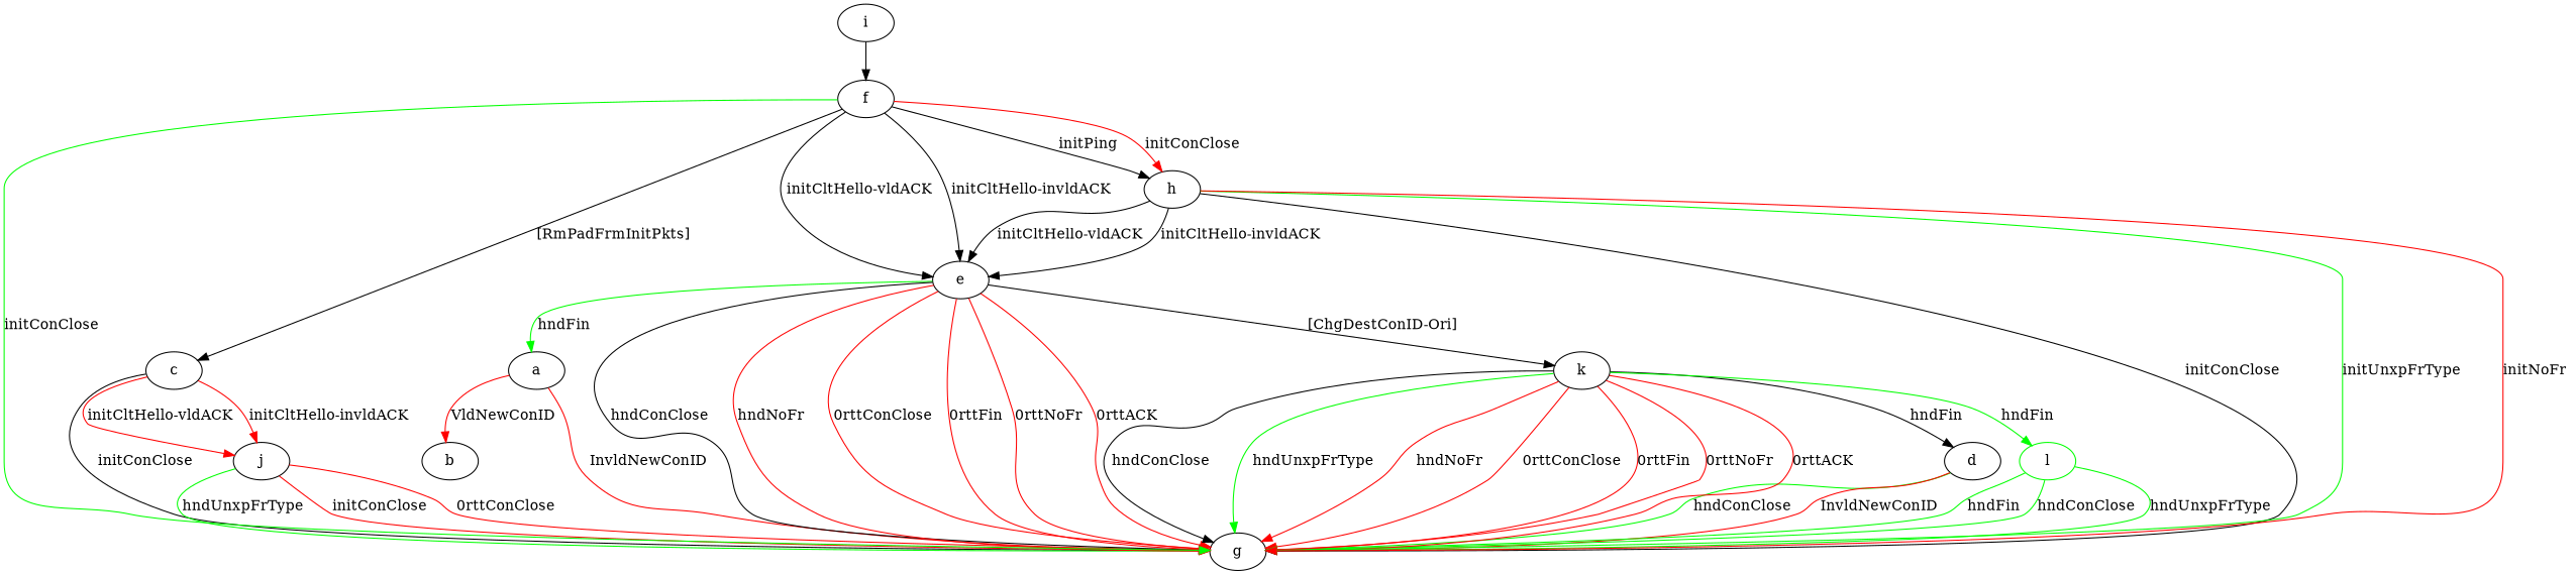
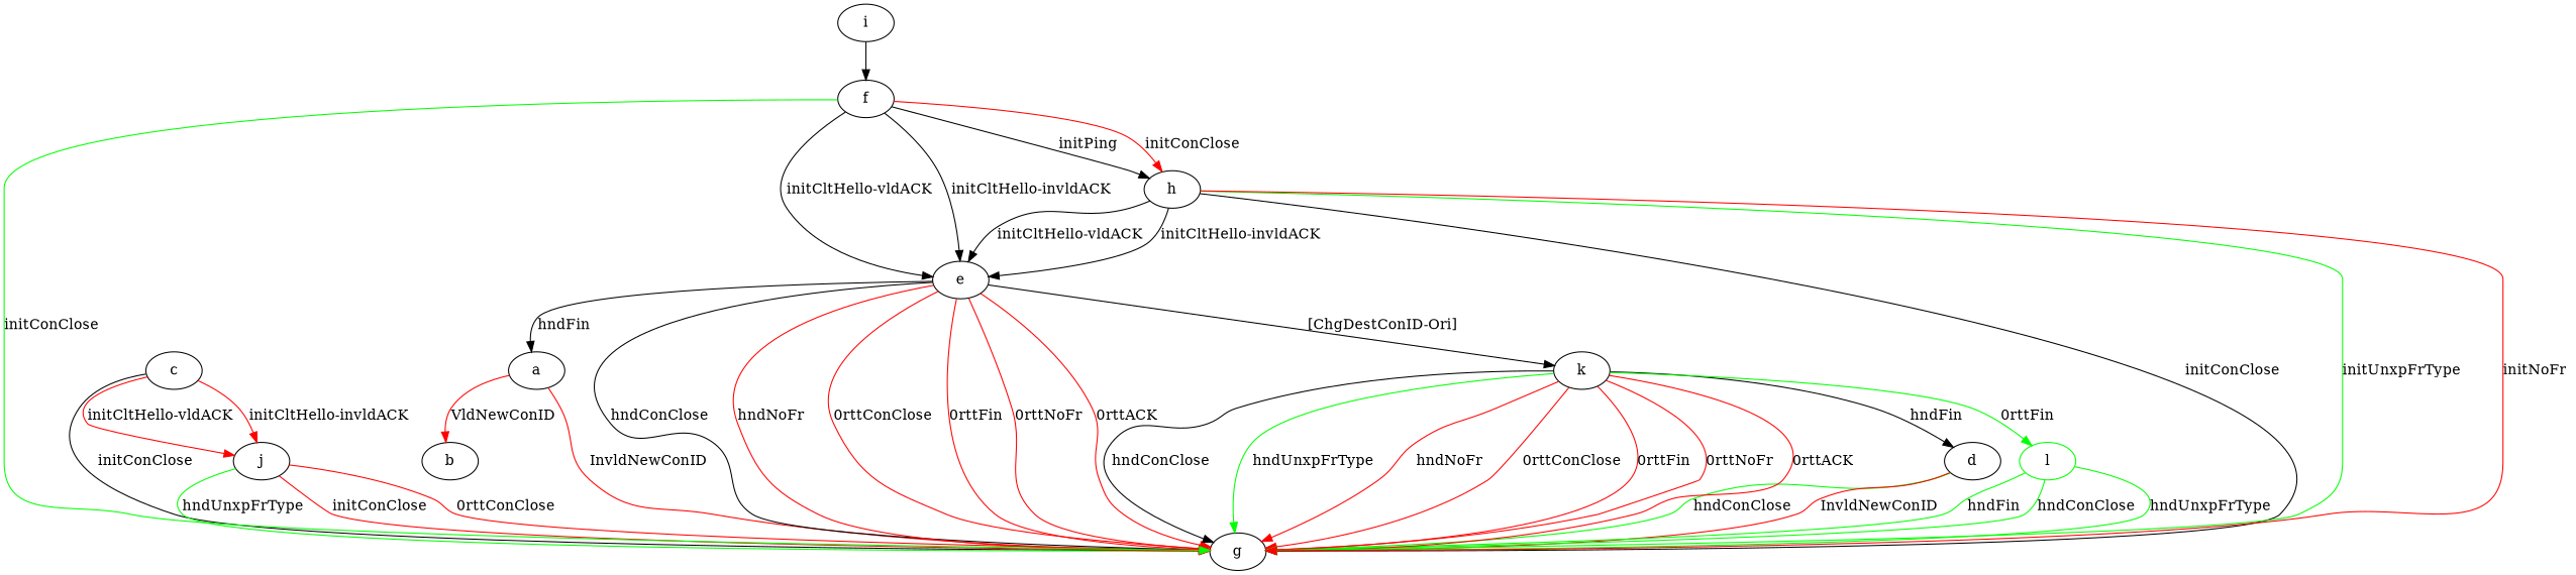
  digraph {
    edge [color=red]
    a
    b
    g
    d
    c
    j
    l [color=green]
    e
    k
    f
    h
    i
    a -> b [label="VldNewConID "]
    a -> g [label="InvldNewConID "]
    d -> g [color=green label="hndConClose "]
    d -> g [label="InvldNewConID "]
    c -> g [label="initConClose " color=""]
    c -> j [label="initCltHello-vldACK "]
    c -> j [label="initCltHello-invldACK "]
    j -> g [color=green label="hndUnxpFrType "]
    j -> g [label="initConClose "]
    j -> g [label="0rttConClose "]
    l -> g [color=green label="hndFin "]
    l -> g [color=green label="hndConClose "]
    l -> g [color=green label="hndUnxpFrType "]
-   e -> a [label="hndFin " color=green]
+   e -> a [label="hndFin " color=""]
    e -> g [label="hndConClose " color=""]
    e -> g [label="hndNoFr "]
    e -> g [label="0rttConClose "]
    e -> g [label="0rttFin "]
    e -> g [label="0rttNoFr "]
    e -> g [label="0rttACK "]
    e -> k [label="[ChgDestConID-Ori] " color=""]
    k -> g [label="hndConClose " color=""]
    k -> g [color=green label="hndUnxpFrType "]
    k -> g [label="hndNoFr "]
    k -> g [label="0rttConClose "]
    k -> g [label="0rttFin "]
    k -> g [label="0rttNoFr "]
    k -> g [label="0rttACK "]
    k -> d [label="hndFin " color=""]
-   k -> l [color=green label="hndFin "]
+   k -> l [color=green label="0rttFin "]
    f -> g [color=green label="initConClose "]
-   f -> c [label="[RmPadFrmInitPkts] " color=""]
    f -> e [label="initCltHello-vldACK " color=""]
    f -> e [label="initCltHello-invldACK " color=""]
    f -> h [label="initPing " color=""]
    f -> h [label="initConClose "]
    h -> g [label="initConClose " color=""]
    h -> g [color=green label="initUnxpFrType "]
    h -> g [label="initNoFr "]
    h -> e [label="initCltHello-vldACK " color=""]
    h -> e [label="initCltHello-invldACK " color=""]
    i -> f [color=""]
  }
